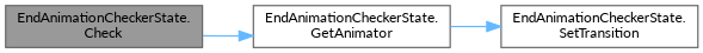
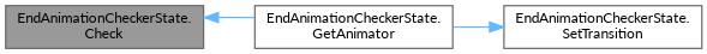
  digraph {
    fontname=Lato
    rankdir=LR
    node [color=grey40 fillcolor=white fontname=Lato fontsize=10 shape=box style=filled]
    edge [color=steelblue1 fontname=Lato fontsize=10 labelfontname=Helvetica labelfontsize=10 style=solid]
    n1 [color=gray40 fillcolor=grey60 fontcolor=black height=0.2 label="EndAnimationCheckerState.\lCheck" width=0.4]
    n2 [height=0.2 label="EndAnimationCheckerState.\lGetAnimator" width=0.4]
    n3 [height=0.2 label="EndAnimationCheckerState.\lSetTransition" width=0.4]
-   n1 -> n2
+   n2 -> n1
    n2 -> n3
  }
